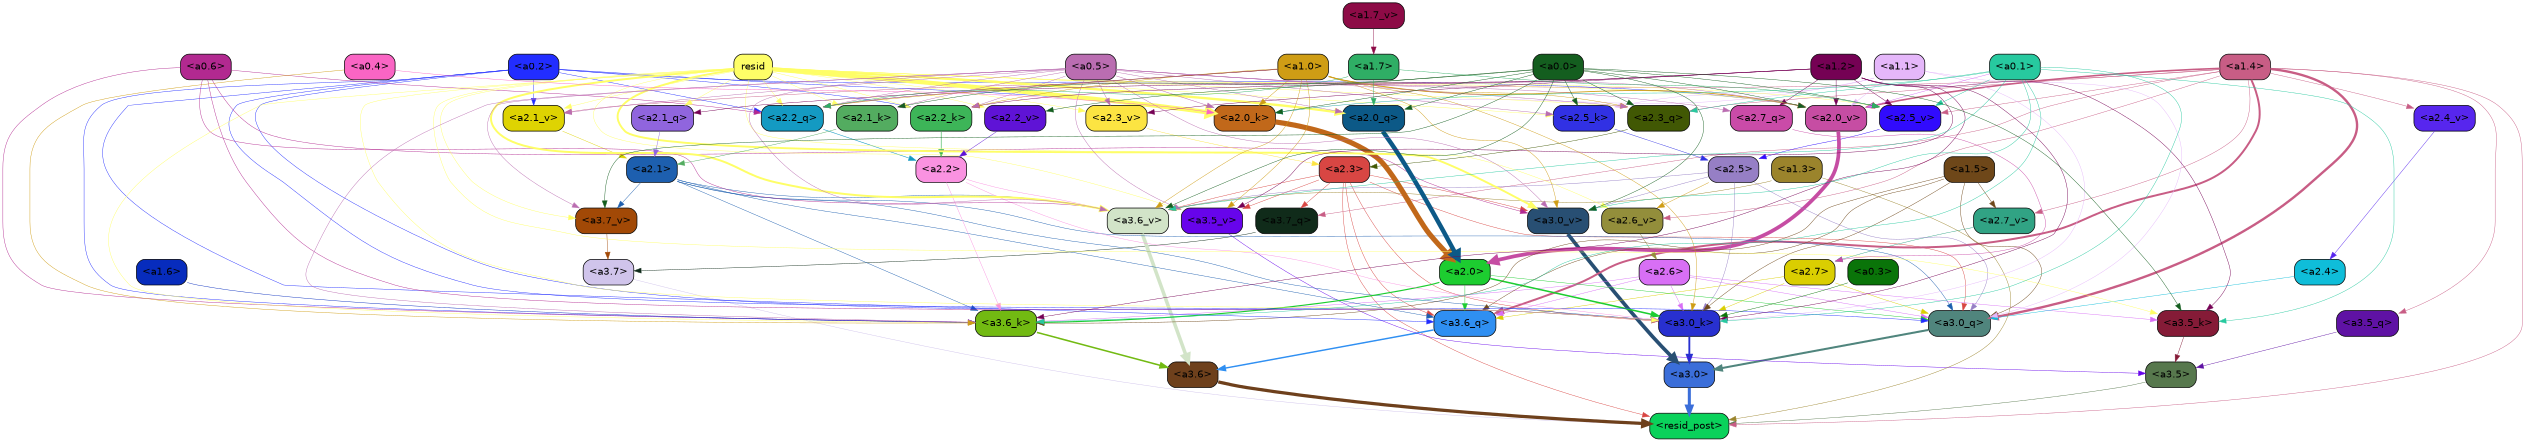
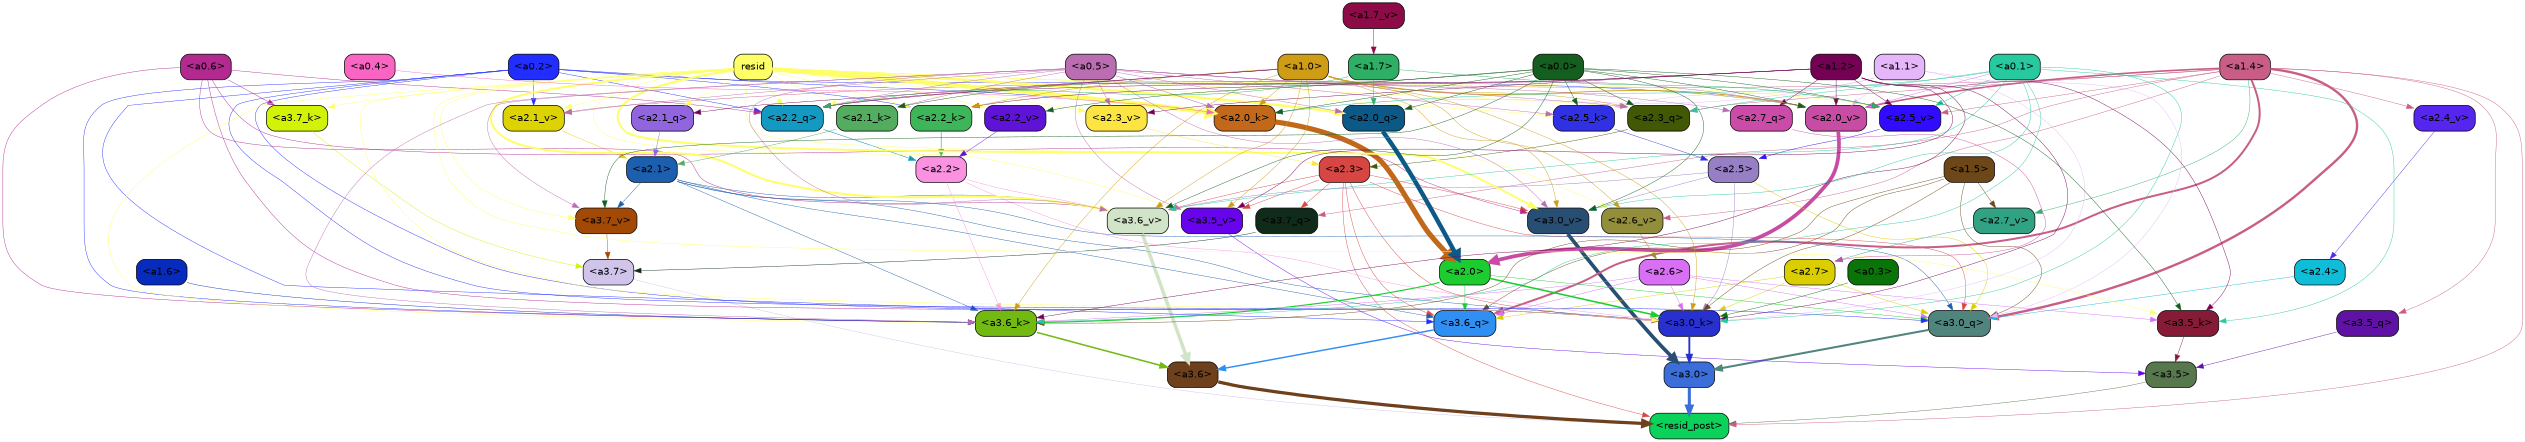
  strict digraph {
    splines=true
    node [color=black fontname=Helvetica shape=box style="filled, rounded"]
    edge [color="#fefe67" penwidth=0.6]
    "<a3.7>" [fillcolor="#d0c4eb"]
    "<resid_post>" [fillcolor="#0ad25b"]
    "<a3.6>" [fillcolor="#6e401c"]
    "<a3.5>" [fillcolor="#57784d"]
    "<a3.0>" [fillcolor="#3b6ed9"]
    "<a2.3>" [fillcolor="#d84643"]
    "<a3.7_q>" [fillcolor="#102b1a"]
    "<a3.6_q>" [fillcolor="#2f8ff2"]
    "<a3.0_q>" [fillcolor="#50857d"]
    "<a3.0_k>" [fillcolor="#2830d0"]
    "<a3.6_v>" [fillcolor="#d2e4c8"]
    "<a3.5_v>" [fillcolor="#6704eb"]
    "<a3.0_v>" [fillcolor="#284f73"]
    "<a1.4>" [fillcolor="#c85d85"]
    "<a3.5_q>" [fillcolor="#5f12a4"]
    "<a2.3_q>" [fillcolor="#415804"]
    "<a2.7_v>" [fillcolor="#31a384"]
    "<a2.6_v>" [fillcolor="#938e3b"]
    "<a2.5_v>" [fillcolor="#310bfd"]
    "<a2.4_v>" [fillcolor="#5726ee"]
    "<a2.1_v>" [fillcolor="#ded302"]
    "<a2.0_v>" [fillcolor="#c64da3"]
    "<a2.7>" [fillcolor="#dace01"]
    "<a2.6>" [fillcolor="#d86ff5"]
    "<a2.5>" [fillcolor="#967fc5"]
    "<a2.4>" [fillcolor="#0fbdd9"]
    "<a2.1>" [fillcolor="#1d5faf"]
    "<a2.0>" [fillcolor="#1dcd30"]
    "<a3.6_k>" [fillcolor="#72ba12"]
    "<a3.5_k>" [fillcolor="#851b37"]
    "<a3.7_v>" [fillcolor="#a24906"]
-   "<a1.3>" [fillcolor="#9b842c"]
+   "<a3.7_k>" [fillcolor="#d2f307"]
    "<a1.5>" [fillcolor="#6e4719"]
    "<a0.2>" [fillcolor="#222dff"]
    "<a2.2_q>" [fillcolor="#149ac2"]
    "<a2.2_k>" [fillcolor="#3db558"]
    "<a2.0_k>" [fillcolor="#c1681a"]
    "<a2.2>" [fillcolor="#fa92e1"]
    "<a1.1>" [fillcolor="#e5b7fa"]
    "<a2.5_k>" [fillcolor="#3131e4"]
    "<a0.6>" [fillcolor="#b22990"]
    n43 [fillcolor="#fefe67" label=resid]
    "<a2.1_q>" [fillcolor="#9065de"]
    "<a2.0_q>" [fillcolor="#0c5987"]
    "<a2.1_k>" [fillcolor="#53ac60"]
    "<a2.3_v>" [fillcolor="#fce442"]
    "<a2.2_v>" [fillcolor="#5f13d6"]
    "<a1.6>" [fillcolor="#072cbd"]
    "<a1.2>" [fillcolor="#750154"]
    "<a2.7_q>" [fillcolor="#ca4ba8"]
    "<a1.0>" [fillcolor="#cf9d15"]
    "<a0.5>" [fillcolor="#ba6db1"]
    "<a0.1>" [fillcolor="#27c99f"]
    "<a0.0>" [fillcolor="#145e1f"]
    "<a0.3>" [fillcolor="#0a7409"]
    "<a1.7>" [fillcolor="#2fae65"]
    "<a0.4>" [fillcolor="#fa65c4"]
    "<a1.7_v>" [fillcolor="#8d0b46"]
    "<a3.7>" -> "<resid_post>" [color="#d0c4eb" penwidth=0.6239100098609924]
    "<a3.6>" -> "<resid_post>" [color="#6e401c" penwidth=4.569062113761902]
    "<a3.5>" -> "<resid_post>" [color="#57784d"]
    "<a3.0>" -> "<resid_post>" [color="#3b6ed9" penwidth=4.283544182777405]
    "<a2.3>" -> "<resid_post>" [color="#d84643"]
    "<a2.3>" -> "<a3.7_q>" [color="#d84643"]
    "<a2.3>" -> "<a3.6_q>" [color="#d84643"]
    "<a2.3>" -> "<a3.0_q>" [color="#d84643"]
    "<a2.3>" -> "<a3.0_k>" [color="#d84643"]
    "<a2.3>" -> "<a3.6_v>" [color="#d84643"]
    "<a2.3>" -> "<a3.5_v>" [color="#d84643"]
    "<a2.3>" -> "<a3.0_v>" [color="#d84643"]
    "<a3.7_q>" -> "<a3.7>" [color="#102b1a"]
    "<a3.6_q>" -> "<a3.6>" [color="#2f8ff2" penwidth=2.0347584784030914]
    "<a3.0_q>" -> "<a3.0>" [color="#50857d" penwidth=2.8635367155075073]
    "<a3.0_k>" -> "<a3.0>" [color="#2830d0" penwidth=2.632905662059784]
    "<a3.6_v>" -> "<a3.6>" [color="#d2e4c8" penwidth=4.981305837631226]
    "<a3.5_v>" -> "<a3.5>" [color="#6704eb"]
    "<a3.0_v>" -> "<a3.0>" [color="#284f73" penwidth=5.168330669403076]
    "<a1.4>" -> "<resid_post>" [color="#c85d85"]
    "<a1.4>" -> "<a3.7_q>" [color="#c85d85"]
    "<a1.4>" -> "<a3.6_q>" [color="#c85d85" penwidth=2.7934007048606873]
    "<a1.4>" -> "<a3.0_q>" [color="#c85d85" penwidth=3.340754985809326]
    "<a1.4>" -> "<a3.5_q>" [color="#c85d85"]
    "<a1.4>" -> "<a2.3_q>" [color="#c85d85"]
-   "<a1.4>" -> "<a2.7_v>" [color="#c85d85"]
+   "<a1.4>" -> "<a2.7_v>" [color="#2fae65"]
    "<a1.4>" -> "<a2.6_v>" [color="#c85d85"]
    "<a1.4>" -> "<a2.5_v>" [color="#c85d85"]
    "<a1.4>" -> "<a2.4_v>" [color="#c85d85"]
    "<a1.4>" -> "<a2.1_v>" [color="#c85d85"]
    "<a1.4>" -> "<a2.0_v>" [color="#c85d85" penwidth=2.268759250640869]
    "<a3.5_q>" -> "<a3.5>" [color="#5f12a4"]
    "<a2.3_q>" -> "<a2.3>" [color="#415804"]
    "<a2.7_v>" -> "<a2.7>" [color="#31a384"]
    "<a2.6_v>" -> "<a2.6>" [color="#938e3b"]
    "<a2.5_v>" -> "<a2.5>" [color="#310bfd"]
    "<a2.4_v>" -> "<a2.4>" [color="#5726ee"]
    "<a2.1_v>" -> "<a2.1>" [color="#ded302"]
    "<a2.0_v>" -> "<a2.0>" [color="#c64da3" penwidth=5.231471925973892]
    "<a2.7>" -> "<a3.6_q>" [color="#dace01"]
    "<a2.7>" -> "<a3.0_q>" [color="#dace01"]
    "<a2.7>" -> "<a3.0_k>" [color="#dace01"]
    "<a2.6>" -> "<a3.6_q>" [color="#d86ff5"]
    "<a2.6>" -> "<a3.0_q>" [color="#d86ff5"]
    "<a2.6>" -> "<a3.0_k>" [color="#d86ff5"]
    "<a2.6>" -> "<a3.6_k>" [color="#d86ff5"]
    "<a2.6>" -> "<a3.5_k>" [color="#d86ff5"]
-   "<a2.5>" -> "<a3.0_q>" [color="#967fc5"]
+   "<a2.5>" -> "<a3.0_q>" [color="#dace01"]
    "<a2.5>" -> "<a3.0_k>" [color="#967fc5"]
    "<a2.5>" -> "<a3.6_v>" [color="#967fc5"]
    "<a2.5>" -> "<a3.0_v>" [color="#967fc5"]
    "<a2.4>" -> "<a3.0_q>" [color="#0fbdd9"]
    "<a2.1>" -> "<a3.6_q>" [color="#1d5faf"]
    "<a2.1>" -> "<a3.0_q>" [color="#1d5faf"]
    "<a2.1>" -> "<a3.0_k>" [color="#1d5faf"]
    "<a2.1>" -> "<a3.6_v>" [color="#1d5faf"]
    "<a2.1>" -> "<a3.6_k>" [color="#1d5faf"]
    "<a2.1>" -> "<a3.7_v>" [color="#1d5faf"]
    "<a2.0>" -> "<a3.6_q>" [color="#1dcd30"]
    "<a2.0>" -> "<a3.0_q>" [color="#1dcd30"]
    "<a2.0>" -> "<a3.0_k>" [color="#1dcd30" penwidth=2.161143198609352]
    "<a2.0>" -> "<a3.6_k>" [color="#1dcd30" penwidth=1.6382827460765839]
    "<a3.6_k>" -> "<a3.6>" [color="#72ba12" penwidth=2.1760786175727844]
    "<a3.5_k>" -> "<a3.5>" [color="#851b37"]
    "<a3.7_v>" -> "<a3.7>" [color="#a24906"]
-   "<a1.3>" -> "<resid_post>" [color="#9b842c"]
-   "<a1.3>" -> "<a3.6_v>" [color="#9b842c"]
+   "<a3.7_k>" -> "<a3.7>" [color="#d2f307"]
    "<a1.5>" -> "<a3.6_q>" [color="#6e4719"]
    "<a1.5>" -> "<a3.0_q>" [color="#6e4719"]
    "<a1.5>" -> "<a3.0_k>" [color="#6e4719"]
    "<a1.5>" -> "<a2.7_v>" [color="#6e4719"]
    "<a1.5>" -> "<a3.6_k>" [color="#6e4719"]
    "<a0.2>" -> "<a3.6_q>" [color="#222dff"]
    "<a0.2>" -> "<a3.0_q>" [color="#222dff"]
    "<a0.2>" -> "<a3.0_k>" [color="#222dff"]
    "<a0.2>" -> "<a2.1_v>" [color="#222dff"]
    "<a0.2>" -> "<a2.0_v>" [color="#222dff"]
    "<a0.2>" -> "<a3.6_k>" [color="#222dff"]
    "<a0.2>" -> "<a2.2_q>" [color="#222dff"]
    "<a0.2>" -> "<a2.2_k>" [color="#222dff"]
    "<a0.2>" -> "<a2.0_k>" [color="#222dff"]
    "<a2.2_q>" -> "<a2.2>" [color="#149ac2" penwidth=0.7553567886352539]
    "<a2.2_k>" -> "<a2.2>" [color="#3db558" penwidth=0.8854708671569824]
    "<a2.0_k>" -> "<a2.0>" [color="#c1681a" penwidth=7.231504917144775]
    "<a2.2>" -> "<a3.0_k>" [color="#fa92e1"]
    "<a2.2>" -> "<a3.6_v>" [color="#fa92e1"]
    "<a2.2>" -> "<a3.6_k>" [color="#fa92e1"]
    "<a1.1>" -> "<a3.0_q>" [color="#e5b7fa"]
    "<a1.1>" -> "<a3.0_k>" [color="#e5b7fa"]
    "<a1.1>" -> "<a2.0_v>" [color="#e5b7fa"]
    "<a1.1>" -> "<a2.0_k>" [color="#e5b7fa"]
    "<a1.1>" -> "<a2.5_k>" [color="#e5b7fa"]
    "<a2.5_k>" -> "<a2.5>" [color="#3131e4"]
    "<a0.6>" -> "<a3.0_k>" [color="#b22990"]
    "<a0.6>" -> "<a3.6_v>" [color="#b22990"]
    "<a0.6>" -> "<a3.0_v>" [color="#b22990"]
    "<a0.6>" -> "<a3.6_k>" [color="#b22990"]
+   "<a0.6>" -> "<a3.7_k>" [color="#b22990"]
    "<a0.6>" -> "<a2.2_q>" [color="#b22990"]
    n43 -> "<a3.0_k>"
    n43 -> "<a3.6_v>" [penwidth=2.7825746536254883]
    n43 -> "<a3.5_v>"
    n43 -> "<a3.0_v>" [penwidth=2.6950180530548096]
    n43 -> "<a2.3_q>"
    n43 -> "<a2.6_v>"
    n43 -> "<a2.5_v>"
    n43 -> "<a2.1_v>"
    n43 -> "<a2.0_v>"
    n43 -> "<a3.6_k>"
    n43 -> "<a3.5_k>"
    n43 -> "<a3.7_v>"
+   n43 -> "<a3.7_k>"
    n43 -> "<a2.2_q>"
    n43 -> "<a2.2_k>" [penwidth=0.6698317527770996]
    n43 -> "<a2.0_k>" [penwidth=6.12570995092392]
    n43 -> "<a2.5_k>"
    n43 -> "<a2.1_q>"
    n43 -> "<a2.0_q>" [penwidth=3.305941343307495]
    n43 -> "<a2.1_k>"
    n43 -> "<a2.3_v>"
    n43 -> "<a2.2_v>"
    "<a2.1_q>" -> "<a2.1>" [color="#9065de"]
    "<a2.0_q>" -> "<a2.0>" [color="#0c5987" penwidth=6.256794691085815]
    "<a2.1_k>" -> "<a2.1>" [color="#53ac60"]
    "<a2.3_v>" -> "<a2.3>" [color="#fce442"]
    "<a2.2_v>" -> "<a2.2>" [color="#5f13d6"]
    "<a1.6>" -> "<a3.6_k>" [color="#072cbd"]
    "<a1.2>" -> "<a3.0_k>" [color="#750154"]
    "<a1.2>" -> "<a3.5_v>" [color="#750154"]
    "<a1.2>" -> "<a2.5_v>" [color="#750154"]
    "<a1.2>" -> "<a2.0_v>" [color="#750154"]
    "<a1.2>" -> "<a3.6_k>" [color="#750154"]
    "<a1.2>" -> "<a3.5_k>" [color="#750154"]
    "<a1.2>" -> "<a2.2_q>" [color="#750154"]
    "<a1.2>" -> "<a2.2_k>" [color="#750154"]
    "<a1.2>" -> "<a2.3_v>" [color="#750154"]
    "<a1.2>" -> "<a2.7_q>" [color="#750154"]
    "<a2.7_q>" -> "<a2.7>" [color="#ca4ba8"]
    "<a1.0>" -> "<a3.0_k>" [color="#cf9d15"]
    "<a1.0>" -> "<a3.6_v>" [color="#cf9d15"]
    "<a1.0>" -> "<a3.5_v>" [color="#cf9d15"]
    "<a1.0>" -> "<a3.0_v>" [color="#cf9d15"]
    "<a1.0>" -> "<a2.3_q>" [color="#cf9d15"]
-   "<a2.5>" -> "<a2.6_v>" [color="#cf9d15"]
+   "<a1.0>" -> "<a2.6_v>" [color="#cf9d15"]
    "<a1.0>" -> "<a2.0_v>" [color="#cf9d15" penwidth=1.2213096618652344]
-   "<a0.4>" -> "<a3.6_k>" [color="#cf9d15"]
-   "<a1.0>" -> "<a2.2_q>" [color="#cf9d15"]
+   "<a1.0>" -> "<a3.6_k>" [color="#cf9d15"]
+   "<a1.0>" -> "<a2.2_q>" [color="#750154"]
    "<a1.0>" -> "<a2.2_k>" [color="#cf9d15"]
    "<a1.0>" -> "<a2.0_k>" [color="#cf9d15"]
    "<a1.0>" -> "<a2.1_q>" [color="#750154"]
    "<a0.5>" -> "<a3.6_v>" [color="#ba6db1"]
    "<a0.5>" -> "<a3.5_v>" [color="#ba6db1"]
    "<a0.5>" -> "<a3.0_v>" [color="#ba6db1"]
    "<a0.5>" -> "<a2.3_q>" [color="#ba6db1"]
    "<a0.5>" -> "<a2.1_v>" [color="#ba6db1"]
    "<a0.5>" -> "<a2.0_v>" [color="#ba6db1"]
    "<a0.5>" -> "<a3.6_k>" [color="#ba6db1"]
    "<a0.5>" -> "<a3.7_v>" [color="#ba6db1"]
    "<a0.5>" -> "<a2.2_q>" [color="#ba6db1"]
-   "<a0.5>" -> "<a2.2_k>" [color="#ba6db1"]
    "<a0.5>" -> "<a2.0_k>" [color="#ba6db1" penwidth=0.6900839805603027]
    "<a0.5>" -> "<a2.5_k>" [color="#ba6db1"]
    "<a0.5>" -> "<a2.0_q>" [color="#ba6db1"]
    "<a0.5>" -> "<a2.1_k>" [color="#ba6db1"]
    "<a0.5>" -> "<a2.3_v>" [color="#ba6db1"]
    "<a0.5>" -> "<a2.7_q>" [color="#ba6db1"]
    "<a0.1>" -> "<a3.0_k>" [color="#27c99f"]
    "<a0.1>" -> "<a3.6_v>" [color="#27c99f"]
    "<a0.1>" -> "<a3.0_v>" [color="#27c99f"]
    "<a0.1>" -> "<a2.3_q>" [color="#27c99f"]
    "<a0.1>" -> "<a2.5_v>" [color="#27c99f"]
    "<a0.1>" -> "<a2.0_v>" [color="#d86ff5"]
    "<a0.1>" -> "<a3.6_k>" [color="#27c99f"]
    "<a0.1>" -> "<a3.5_k>" [color="#27c99f"]
    "<a0.1>" -> "<a2.0_k>" [color="#27c99f"]
    "<a0.0>" -> "<a3.6_v>" [color="#145e1f"]
    "<a0.0>" -> "<a3.0_v>" [color="#145e1f"]
    "<a0.0>" -> "<a2.3_q>" [color="#145e1f"]
    "<a0.0>" -> "<a2.5_v>" [color="#145e1f"]
    "<a0.0>" -> "<a2.0_v>" [color="#145e1f"]
    "<a0.0>" -> "<a3.5_k>" [color="#145e1f"]
    "<a0.0>" -> "<a3.7_v>" [color="#145e1f"]
    "<a0.0>" -> "<a2.0_k>" [color="#145e1f"]
    "<a0.0>" -> "<a2.5_k>" [color="#145e1f"]
    "<a0.0>" -> "<a2.0_q>" [color="#145e1f"]
    "<a0.0>" -> "<a2.1_k>" [color="#145e1f"]
    "<a0.0>" -> "<a2.2_v>" [color="#145e1f"]
    "<a0.3>" -> "<a3.0_k>" [color="#0a7409"]
    "<a1.7>" -> "<a2.5_v>" [color="#2fae65"]
    "<a1.7>" -> "<a2.2_q>" [color="#2fae65"]
    "<a1.7>" -> "<a2.0_q>" [color="#2fae65"]
    "<a0.4>" -> "<a2.0_k>" [color="#fa65c4"]
    "<a1.7_v>" -> "<a1.7>" [color="#8d0b46"]
  }
